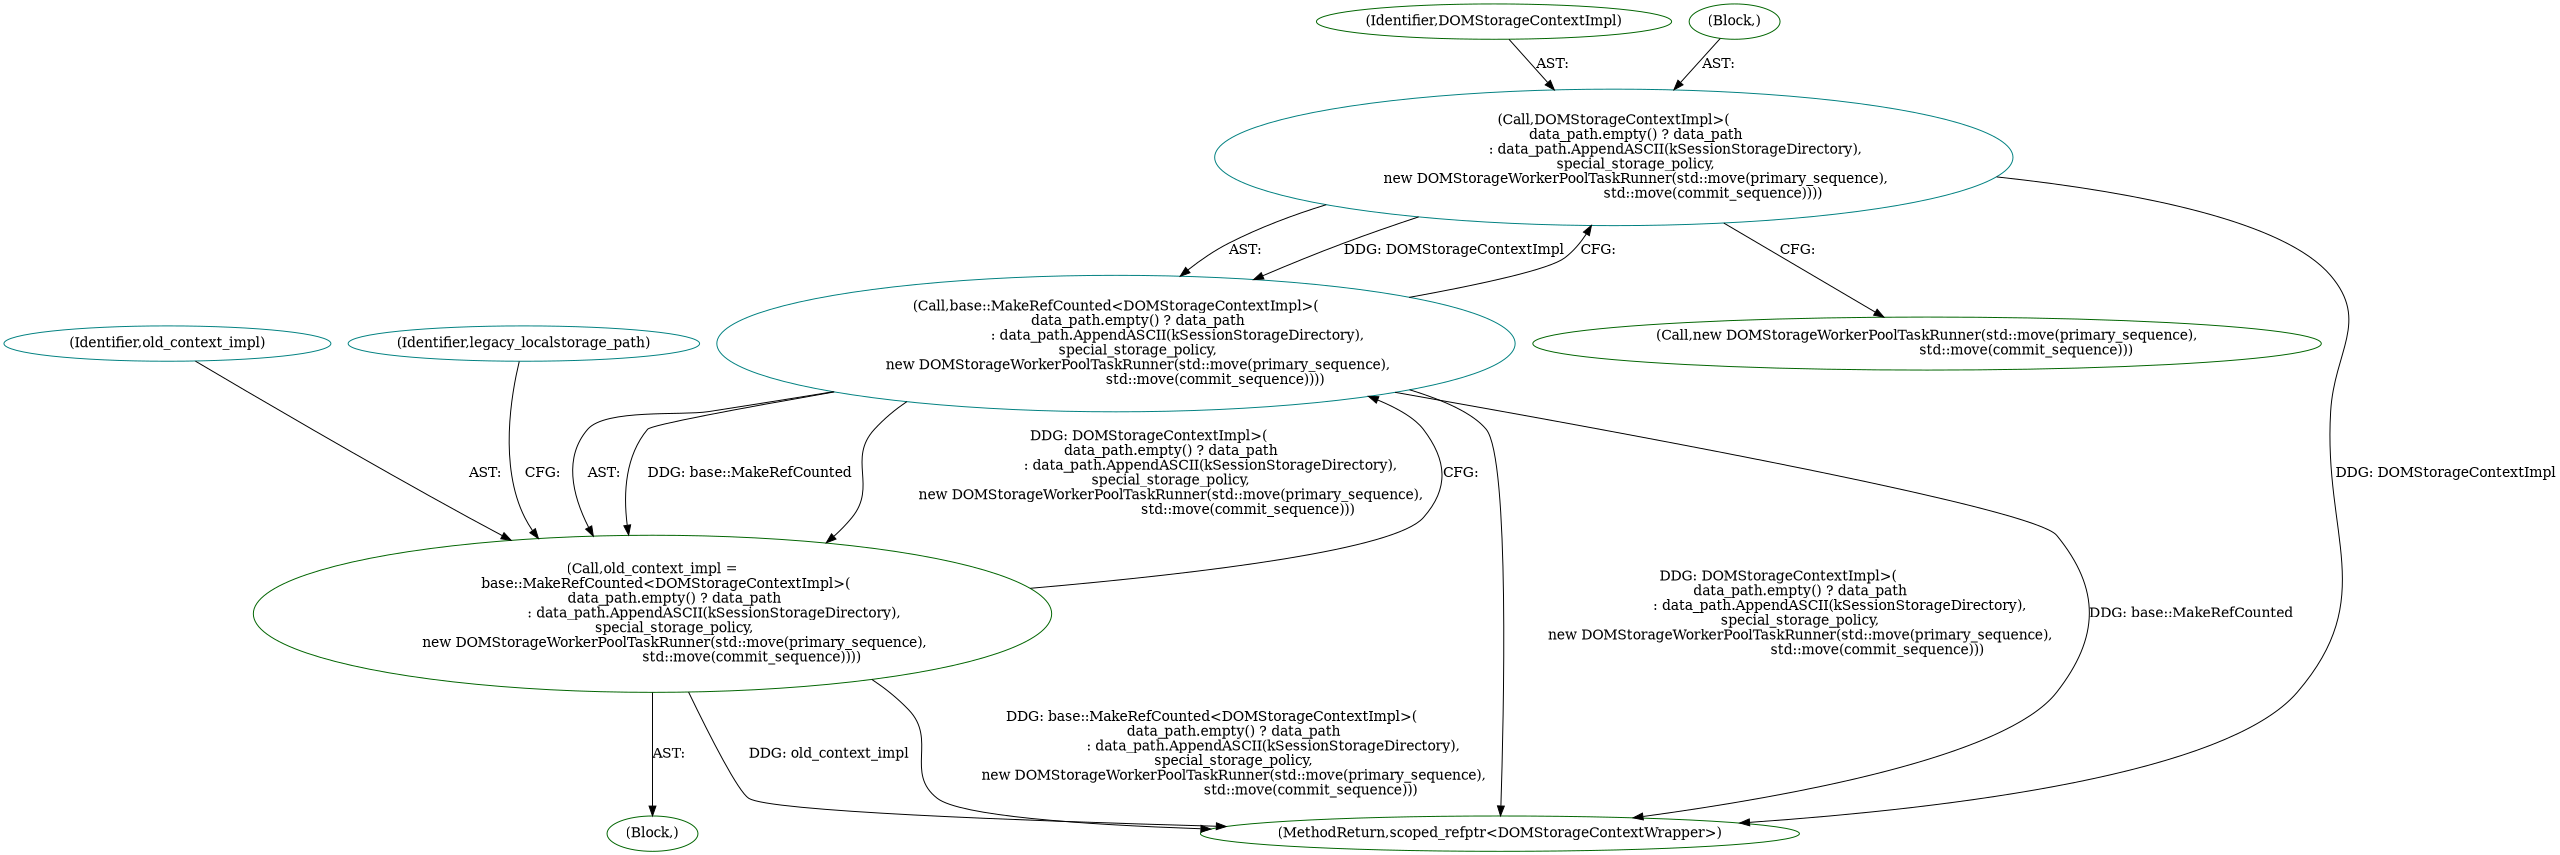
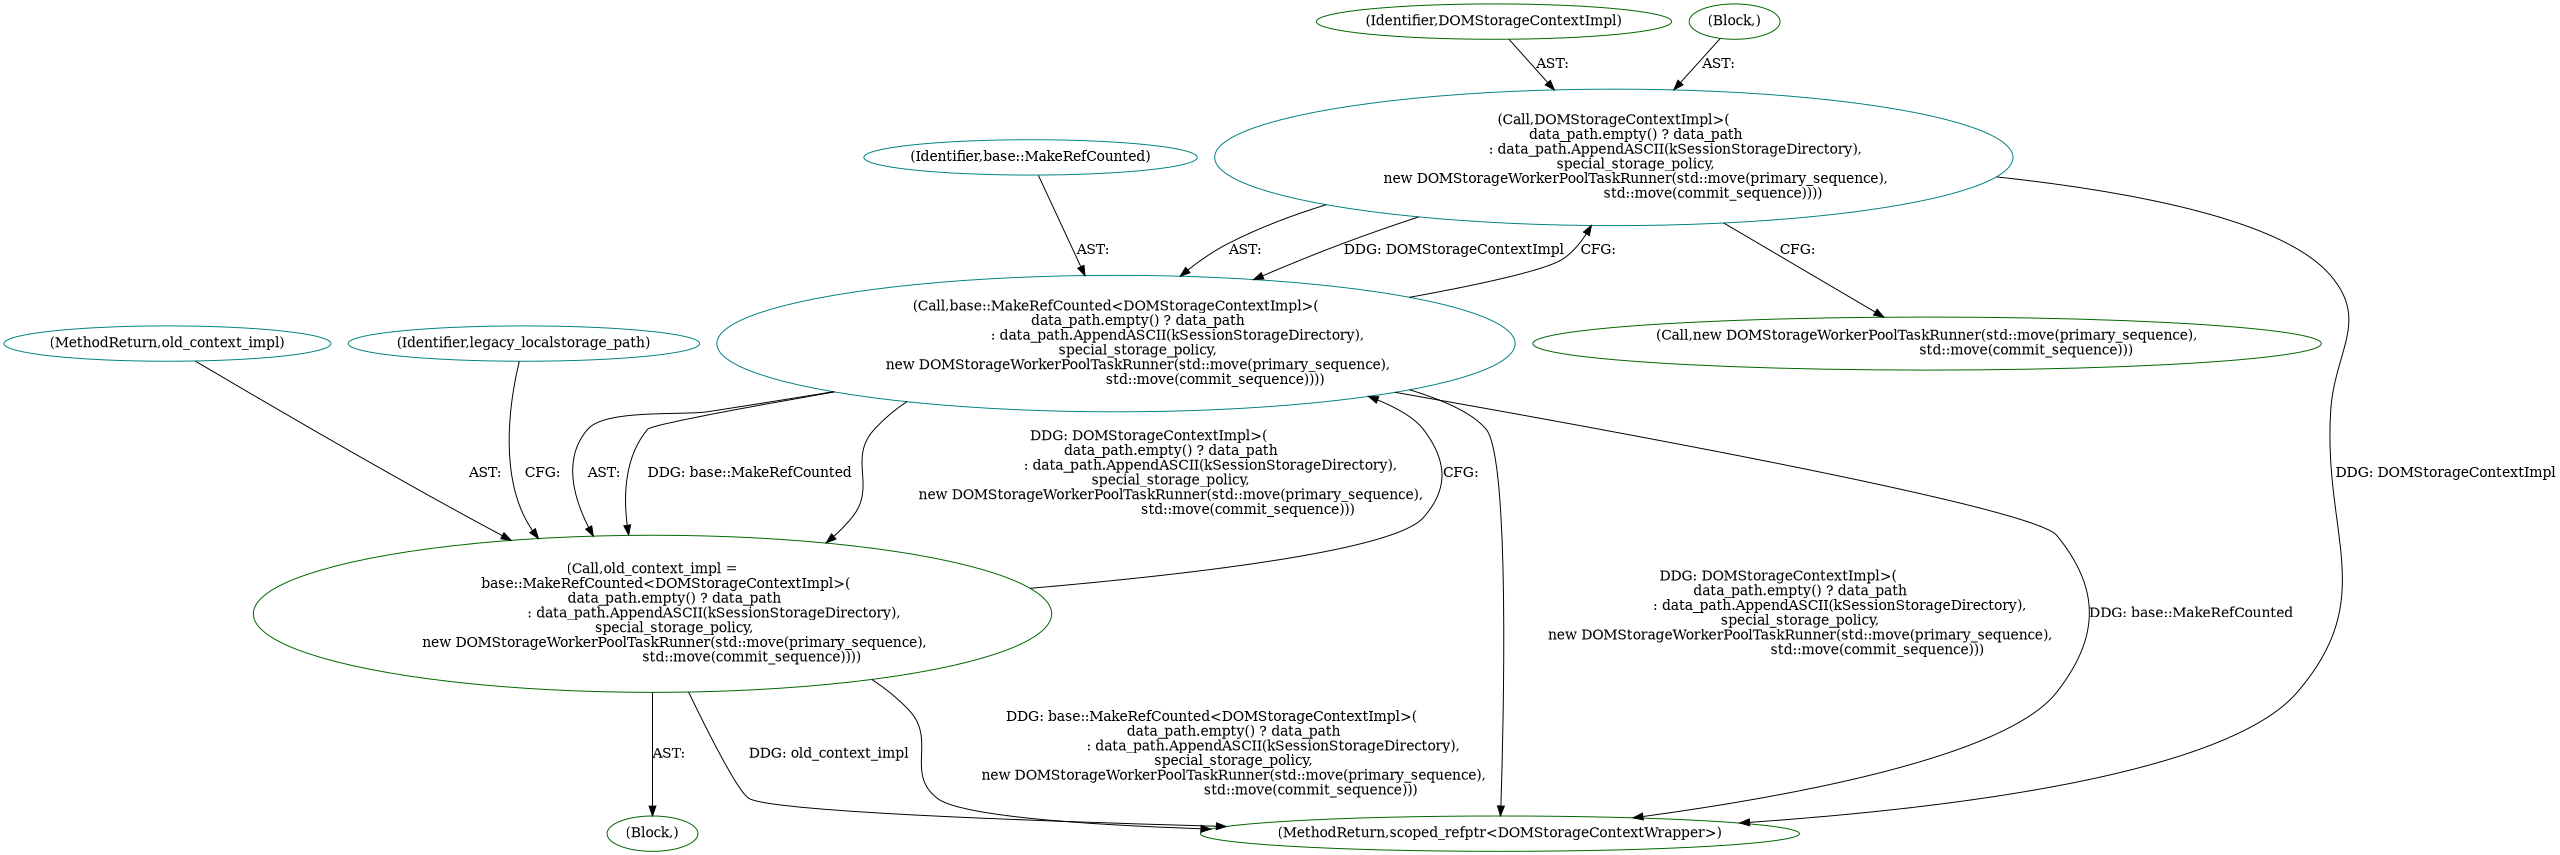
  digraph {
    node [color=darkgreen]
    n1 [color=teal label="(Call,DOMStorageContextImpl>(\n          data_path.empty() ? data_path\n                            : data_path.AppendASCII(kSessionStorageDirectory),\n          special_storage_policy,\n          new DOMStorageWorkerPoolTaskRunner(std::move(primary_sequence),\n                                             std::move(commit_sequence))))"]
    n2 [color=teal label="(Call,base::MakeRefCounted<DOMStorageContextImpl>(\n          data_path.empty() ? data_path\n                            : data_path.AppendASCII(kSessionStorageDirectory),\n          special_storage_policy,\n          new DOMStorageWorkerPoolTaskRunner(std::move(primary_sequence),\n                                             std::move(commit_sequence))))"]
    n3 [label="(Call,new DOMStorageWorkerPoolTaskRunner(std::move(primary_sequence),\n                                             std::move(commit_sequence)))"]
    n4 [label="(MethodReturn,scoped_refptr<DOMStorageContextWrapper>)"]
    n5 [label="(Call,old_context_impl =\n      base::MakeRefCounted<DOMStorageContextImpl>(\n          data_path.empty() ? data_path\n                            : data_path.AppendASCII(kSessionStorageDirectory),\n          special_storage_policy,\n          new DOMStorageWorkerPoolTaskRunner(std::move(primary_sequence),\n                                             std::move(commit_sequence))))"]
    n6 [label="(Block,)"]
+   n7 [color=teal label="(Identifier,base::MakeRefCounted)"]
    n8 [label="(Identifier,DOMStorageContextImpl)"]
-   n9 [color=teal label="(Identifier,old_context_impl)"]
+   n9 [color=teal label="(MethodReturn,old_context_impl)"]
    n10 [label="(Block,)"]
    n11 [color=teal label="(Identifier,legacy_localstorage_path)"]
    n1 -> n2 [label="AST: "]
    n1 -> n2 [label="DDG: DOMStorageContextImpl"]
    n1 -> n3 [label="CFG: "]
    n1 -> n4 [label="DDG: DOMStorageContextImpl"]
    n2 -> n1 [label="CFG: "]
    n2 -> n4 [label="DDG: DOMStorageContextImpl>(\n          data_path.empty() ? data_path\n                            : data_path.AppendASCII(kSessionStorageDirectory),\n          special_storage_policy,\n          new DOMStorageWorkerPoolTaskRunner(std::move(primary_sequence),\n                                             std::move(commit_sequence)))"]
    n2 -> n4 [label="DDG: base::MakeRefCounted"]
    n2 -> n5 [label="AST: "]
    n2 -> n5 [label="DDG: base::MakeRefCounted"]
    n2 -> n5 [label="DDG: DOMStorageContextImpl>(\n          data_path.empty() ? data_path\n                            : data_path.AppendASCII(kSessionStorageDirectory),\n          special_storage_policy,\n          new DOMStorageWorkerPoolTaskRunner(std::move(primary_sequence),\n                                             std::move(commit_sequence)))"]
    n5 -> n2 [label="CFG: "]
    n5 -> n4 [label="DDG: old_context_impl"]
    n5 -> n4 [label="DDG: base::MakeRefCounted<DOMStorageContextImpl>(\n          data_path.empty() ? data_path\n                            : data_path.AppendASCII(kSessionStorageDirectory),\n          special_storage_policy,\n          new DOMStorageWorkerPoolTaskRunner(std::move(primary_sequence),\n                                             std::move(commit_sequence)))"]
    n5 -> n6 [label="AST: "]
+   n7 -> n2 [label="AST: "]
    n8 -> n1 [label="AST: "]
    n9 -> n5 [label="AST: "]
    n10 -> n1 [label="AST: "]
    n11 -> n5 [label="CFG: "]
  }
